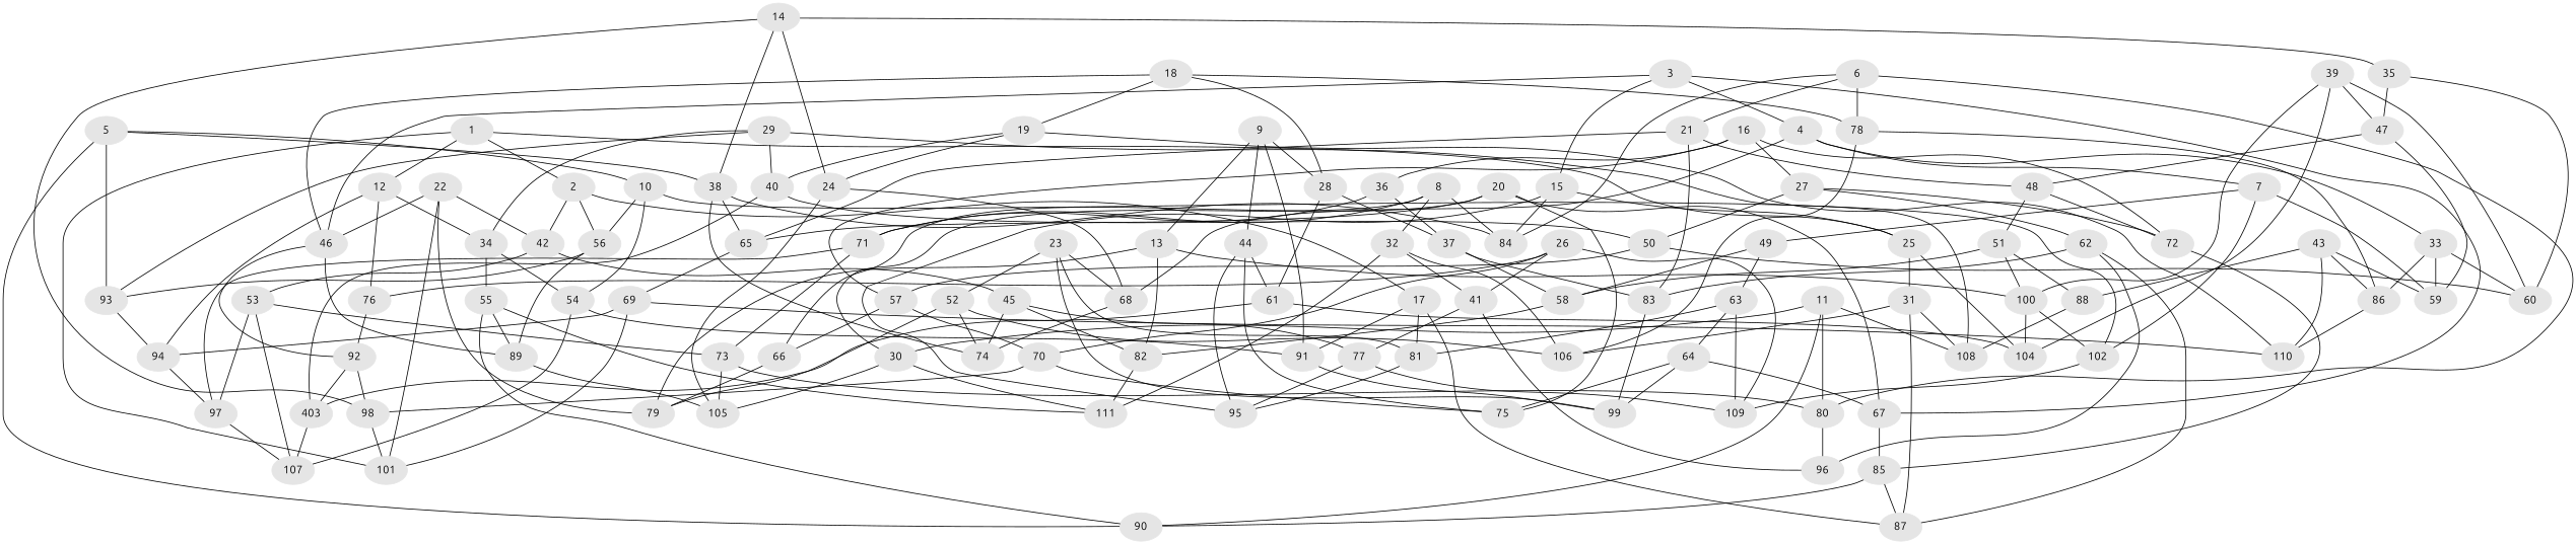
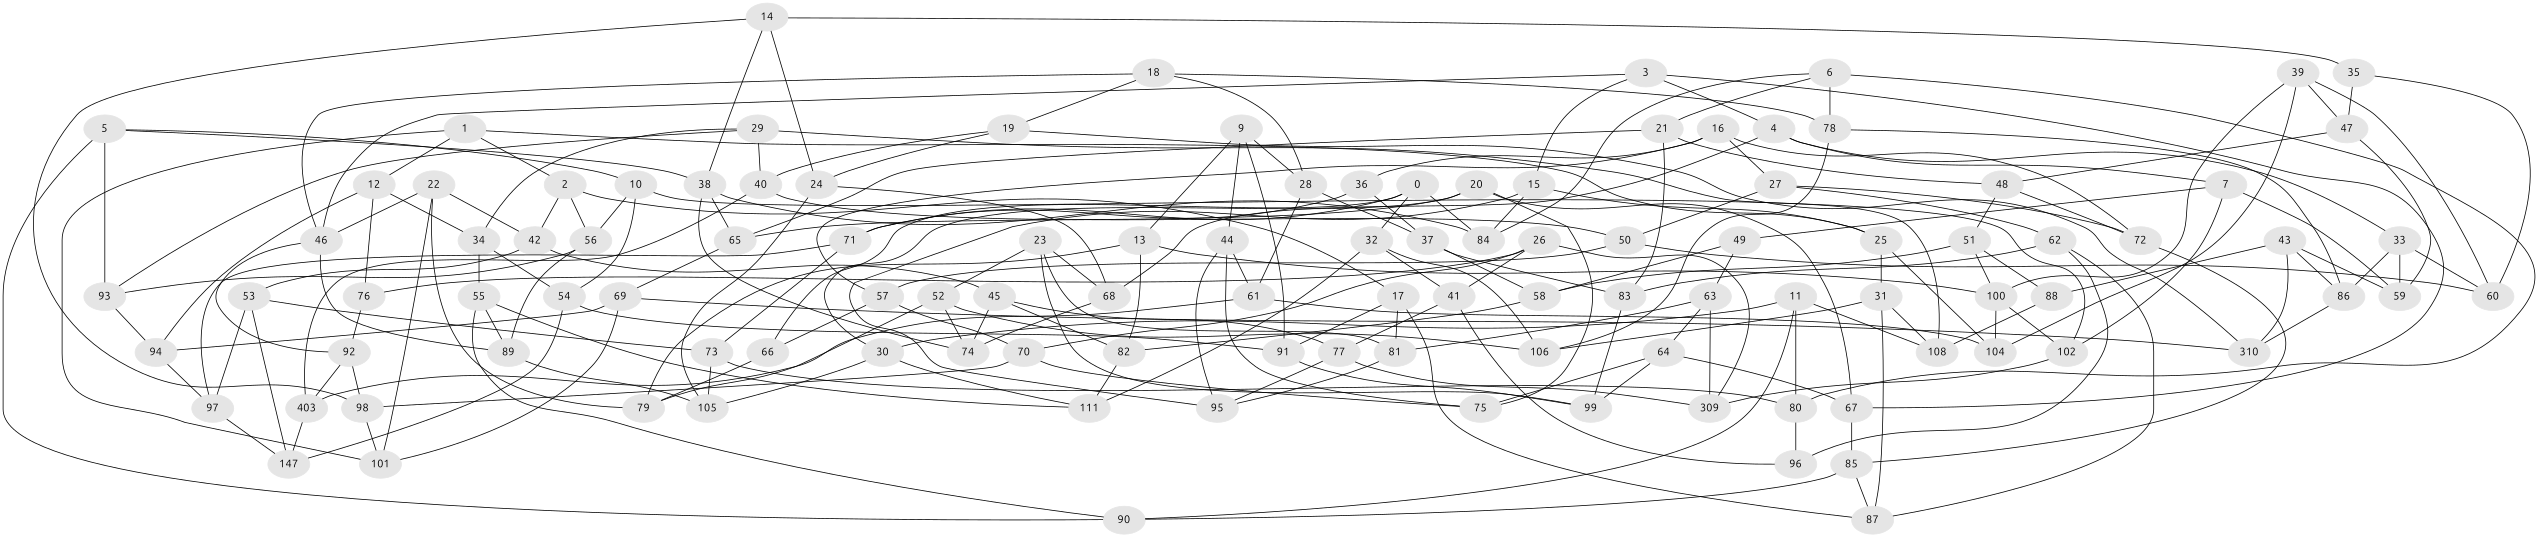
  graph {
    fontname=Ubuntu
    node [color=gray90 fontname=Ubuntu style=filled]
    edge [fontname=Ubuntu]
    1
    2
    12
    25
    101
    17
    42
    56
    76
    34
    94
    31
    104
    91
    81
    87
    45
    53
    93
    89
    3
    4
    15
    67
    46
    7
    33
    68
    84
    95
    85
    92
    49
    59
    102
    60
    86
    74
    5
    10
    38
    90
    54
    65
    6
    21
    78
    80
    48
    83
    106
    96
    58
    63
-   109
-   8
+   109 [label=309]
+   8 [label=0]
    32
    66
    71
    41
    111
    79
    73
    97
    9
    13
    28
    44
    82
    100
    37
    61
    75
    99
-   107
+   107 [label=147]
    11
    30
    108
    105
    55
    14
    24
    35
    98
    47
    16
    27
    36
    57
    72
    50
    62
    70
    18
    19
    40
-   110
+   110 [label=310]
    n98 [label=403]
    20
    69
    51
    22
    23
    52
    26
    77
    29
    39
    43
    88
    64
    1 -- 2
    1 -- 12
    1 -- 25
    1 -- 101
    2 -- 17
    2 -- 42
    2 -- 56
    12 -- 76
    12 -- 34
    12 -- 94
    25 -- 31
    25 -- 104
    17 -- 91
    17 -- 81
    17 -- 87
    42 -- 45
    42 -- 53
    56 -- 93
    56 -- 89
    76 -- 92
    34 -- 54
    34 -- 55
    94 -- 97
    31 -- 87
    31 -- 106
    31 -- 108
    91 -- 99
    81 -- 95
    45 -- 74
    45 -- 82
    45 -- 77
    53 -- 73
    53 -- 97
    53 -- 107
    93 -- 94
    89 -- 105
    3 -- 4
    3 -- 15
    3 -- 67
    3 -- 46
    4 -- 7
    4 -- 33
    4 -- 68
    15 -- 25
    15 -- 84
    15 -- 95
    67 -- 85
    46 -- 89
    46 -- 92
    7 -- 49
    7 -- 59
    7 -- 102
    33 -- 59
    33 -- 60
    33 -- 86
    68 -- 74
    85 -- 87
    85 -- 90
    92 -- 98
    92 -- n98
    49 -- 58
    49 -- 63
    102 -- 109
    86 -- 110
    5 -- 93
    5 -- 10
    5 -- 38
    5 -- 90
    10 -- 56
    10 -- 102
    10 -- 54
    38 -- 84
    38 -- 74
    38 -- 65
    54 -- 91
    54 -- 107
    65 -- 69
    6 -- 84
    6 -- 21
    6 -- 78
    6 -- 80
    21 -- 65
    21 -- 48
    21 -- 83
    78 -- 86
    78 -- 106
    80 -- 96
    48 -- 72
    48 -- 51
    83 -- 99
    58 -- 82
    63 -- 81
    63 -- 109
    63 -- 64
    8 -- 84
    8 -- 32
    8 -- 66
    8 -- 71
    32 -- 106
    32 -- 41
    32 -- 111
    66 -- 79
    71 -- 73
    71 -- 97
    41 -- 96
    41 -- 77
    73 -- 80
    73 -- 105
    97 -- 107
    9 -- 91
    9 -- 13
    9 -- 28
    9 -- 44
    13 -- 79
    13 -- 82
    13 -- 100
    28 -- 37
    28 -- 61
    44 -- 95
    44 -- 61
    44 -- 75
    82 -- 111
    100 -- 104
    100 -- 102
    37 -- 83
    37 -- 58
    61 -- 104
    61 -- n98
    11 -- 90
    11 -- 80
    11 -- 30
    11 -- 108
    30 -- 111
    30 -- 105
    55 -- 89
    55 -- 90
    55 -- 111
    14 -- 38
    14 -- 24
    14 -- 35
    14 -- 98
    24 -- 68
    24 -- 105
    35 -- 60
    35 -- 47
    98 -- 101
    47 -- 59
    47 -- 48
    16 -- 27
    16 -- 36
    16 -- 57
    16 -- 72
    27 -- 72
    27 -- 50
    27 -- 62
    36 -- 71
    36 -- 37
    57 -- 66
    57 -- 70
    72 -- 85
    50 -- 60
    50 -- 57
    62 -- 87
    62 -- 83
    62 -- 96
    70 -- 75
    70 -- 98
    18 -- 46
    18 -- 78
    18 -- 28
    18 -- 19
    19 -- 24
    19 -- 40
    19 -- 110
    40 -- 50
    40 -- n98
    n98 -- 107
    20 -- 67
    20 -- 65
    20 -- 75
    20 -- 30
    69 -- 101
    69 -- 94
    69 -- 110
    51 -- 58
    51 -- 100
    51 -- 88
    22 -- 101
    22 -- 42
    22 -- 46
    22 -- 79
    23 -- 81
    23 -- 68
    23 -- 99
    23 -- 52
    52 -- 74
    52 -- 106
    52 -- 79
    26 -- 76
    26 -- 109
    26 -- 41
    26 -- 70
    77 -- 95
    77 -- 109
    29 -- 34
    29 -- 93
    29 -- 108
    29 -- 40
    39 -- 104
    39 -- 60
    39 -- 100
    39 -- 47
    43 -- 59
    43 -- 86
    43 -- 110
    43 -- 88
    88 -- 108
    64 -- 67
    64 -- 75
    64 -- 99
  }
